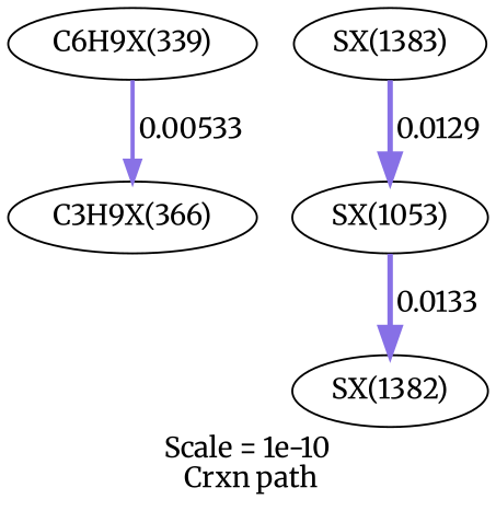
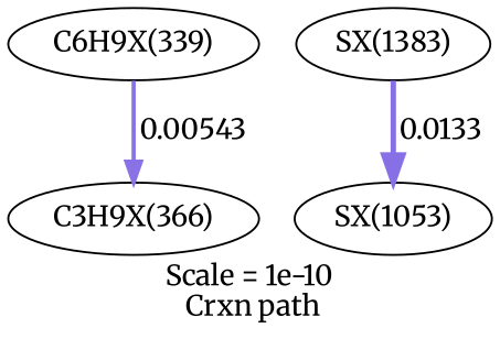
  digraph {
    fontname=Merriweather
    label="Scale = 1e-10\l Crxn path"
    node [fontname=Merriweather]
    edge [color="0.7, 0.513, 0.9" fontname=Merriweather]
    n1 [label="C6H9X(339)"]
    n2 [label="C3H9X(366)"]
    n3 [label="SX(1383)"]
    n4 [label="SX(1053)"]
-   n5 [label="SX(1382)"]
-   n1 -> n2 [arrowsize=1.03 color="0.7, 0.505, 0.9" label=" 0.00533" style="setlinewidth(2.06)"]
-   n3 -> n4 [arrowsize=1.36 label=" 0.0129" style="setlinewidth(2.71)"]
-   n4 -> n5 [arrowsize=1.37 label=" 0.0133" style="setlinewidth(2.74)"]
+   n1 -> n2 [arrowsize=1.03 color="0.7, 0.505, 0.9" label=" 0.00543" style="setlinewidth(2.06)"]
+   n3 -> n4 [arrowsize=1.36 label=" 0.0133" style="setlinewidth(2.71)"]
  }
